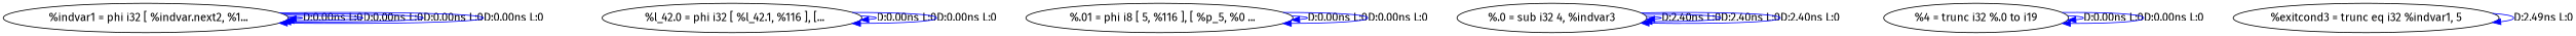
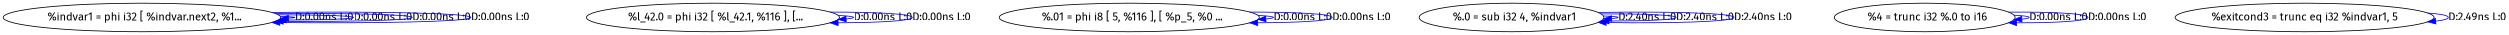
  digraph {
    fontname="Fira Sans"
    node [fontname="Fira Sans"]
    edge [color=blue fontname="Fira Sans"]
    n1 [label="  %indvar1 = phi i32 [ %indvar.next2, %1..."]
    n2 [label="  %l_42.0 = phi i32 [ %l_42.1, %116 ], [..."]
    n3 [label="  %.01 = phi i8 [ 5, %116 ], [ %p_5, %0 ..."]
-   n4 [label="%.0 = sub i32 4, %indvar3"]
-   n5 [label="%4 = trunc i32 %.0 to i19"]
+   n4 [label="  %.0 = sub i32 4, %indvar1"]
+   n5 [label="  %4 = trunc i32 %.0 to i16"]
    n6 [label="%exitcond3 = trunc eq i32 %indvar1, 5"]
    n1 -> n1 [label="D:0.00ns L:0"]
    n1 -> n1 [label="D:0.00ns L:0"]
    n1 -> n1 [label="D:0.00ns L:0"]
    n1 -> n1 [label="D:0.00ns L:0"]
    n2 -> n2 [label="D:0.00ns L:0"]
    n2 -> n2 [label="D:0.00ns L:0"]
    n3 -> n3 [label="D:0.00ns L:0"]
    n3 -> n3 [label="D:0.00ns L:0"]
    n4 -> n4 [label="D:2.40ns L:0"]
    n4 -> n4 [label="D:2.40ns L:0"]
    n4 -> n4 [label="D:2.40ns L:0"]
    n5 -> n5 [label="D:0.00ns L:0"]
    n5 -> n5 [label="D:0.00ns L:0"]
    n6 -> n6 [label="D:2.49ns L:0"]
  }
